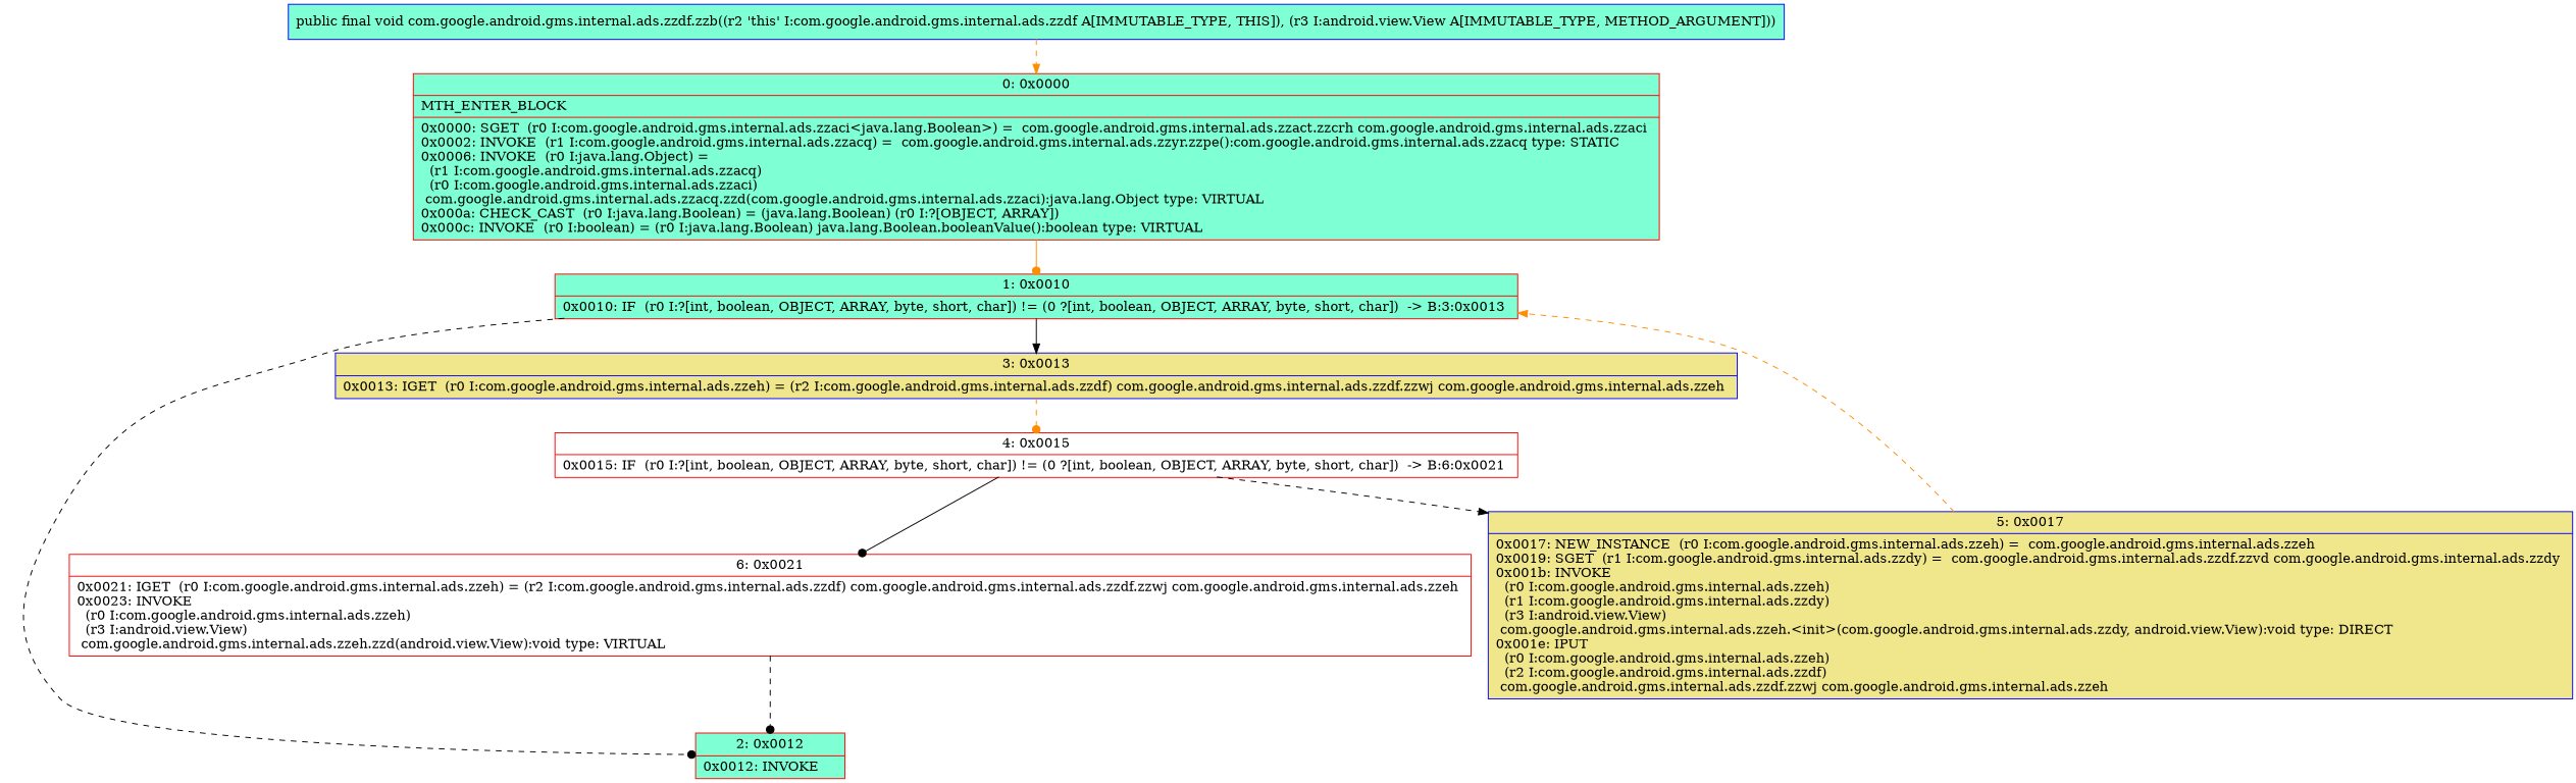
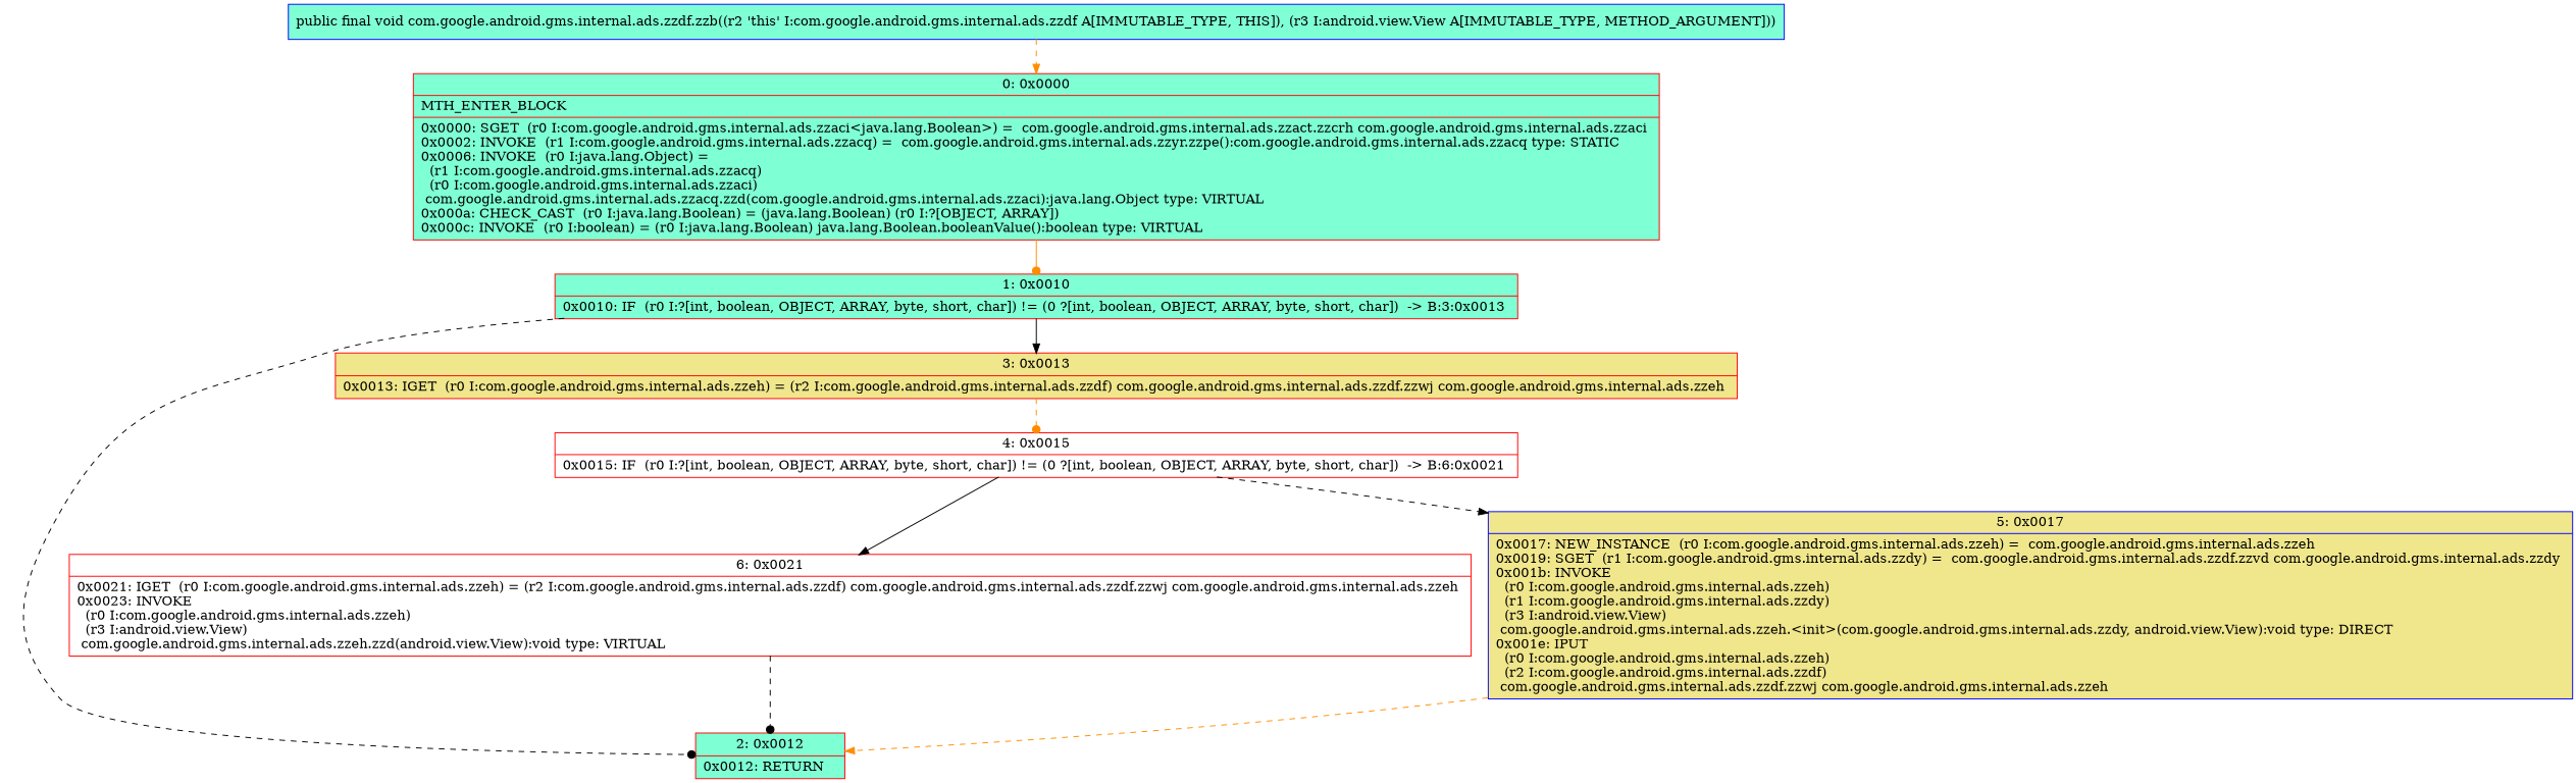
  digraph {
    node [color=red fillcolor=aquamarine shape=record style=filled]
    edge [arrowhead=dot color=black style=dashed]
    n1 [label="{0\:\ 0x0000|MTH_ENTER_BLOCK\l|0x0000: SGET  (r0 I:com.google.android.gms.internal.ads.zzaci\<java.lang.Boolean\>) =  com.google.android.gms.internal.ads.zzact.zzcrh com.google.android.gms.internal.ads.zzaci \l0x0002: INVOKE  (r1 I:com.google.android.gms.internal.ads.zzacq) =  com.google.android.gms.internal.ads.zzyr.zzpe():com.google.android.gms.internal.ads.zzacq type: STATIC \l0x0006: INVOKE  (r0 I:java.lang.Object) = \l  (r1 I:com.google.android.gms.internal.ads.zzacq)\l  (r0 I:com.google.android.gms.internal.ads.zzaci)\l com.google.android.gms.internal.ads.zzacq.zzd(com.google.android.gms.internal.ads.zzaci):java.lang.Object type: VIRTUAL \l0x000a: CHECK_CAST  (r0 I:java.lang.Boolean) = (java.lang.Boolean) (r0 I:?[OBJECT, ARRAY]) \l0x000c: INVOKE  (r0 I:boolean) = (r0 I:java.lang.Boolean) java.lang.Boolean.booleanValue():boolean type: VIRTUAL \l}"]
    n2 [label="{1\:\ 0x0010|0x0010: IF  (r0 I:?[int, boolean, OBJECT, ARRAY, byte, short, char]) != (0 ?[int, boolean, OBJECT, ARRAY, byte, short, char])  \-\> B:3:0x0013 \l}"]
-   n3 [label="{2\:\ 0x0012|0x0012: INVOKE   \l}"]
-   n4 [color=blue fillcolor=khaki label="{3\:\ 0x0013|0x0013: IGET  (r0 I:com.google.android.gms.internal.ads.zzeh) = (r2 I:com.google.android.gms.internal.ads.zzdf) com.google.android.gms.internal.ads.zzdf.zzwj com.google.android.gms.internal.ads.zzeh \l}"]
+   n3 [label="{2\:\ 0x0012|0x0012: RETURN   \l}"]
+   n4 [fillcolor=khaki label="{3\:\ 0x0013|0x0013: IGET  (r0 I:com.google.android.gms.internal.ads.zzeh) = (r2 I:com.google.android.gms.internal.ads.zzdf) com.google.android.gms.internal.ads.zzdf.zzwj com.google.android.gms.internal.ads.zzeh \l}"]
    n5 [fillcolor=white label="{4\:\ 0x0015|0x0015: IF  (r0 I:?[int, boolean, OBJECT, ARRAY, byte, short, char]) != (0 ?[int, boolean, OBJECT, ARRAY, byte, short, char])  \-\> B:6:0x0021 \l}"]
    n6 [color=blue fillcolor=khaki label="{5\:\ 0x0017|0x0017: NEW_INSTANCE  (r0 I:com.google.android.gms.internal.ads.zzeh) =  com.google.android.gms.internal.ads.zzeh \l0x0019: SGET  (r1 I:com.google.android.gms.internal.ads.zzdy) =  com.google.android.gms.internal.ads.zzdf.zzvd com.google.android.gms.internal.ads.zzdy \l0x001b: INVOKE  \l  (r0 I:com.google.android.gms.internal.ads.zzeh)\l  (r1 I:com.google.android.gms.internal.ads.zzdy)\l  (r3 I:android.view.View)\l com.google.android.gms.internal.ads.zzeh.\<init\>(com.google.android.gms.internal.ads.zzdy, android.view.View):void type: DIRECT \l0x001e: IPUT  \l  (r0 I:com.google.android.gms.internal.ads.zzeh)\l  (r2 I:com.google.android.gms.internal.ads.zzdf)\l com.google.android.gms.internal.ads.zzdf.zzwj com.google.android.gms.internal.ads.zzeh \l}"]
    n7 [fillcolor=white label="{6\:\ 0x0021|0x0021: IGET  (r0 I:com.google.android.gms.internal.ads.zzeh) = (r2 I:com.google.android.gms.internal.ads.zzdf) com.google.android.gms.internal.ads.zzdf.zzwj com.google.android.gms.internal.ads.zzeh \l0x0023: INVOKE  \l  (r0 I:com.google.android.gms.internal.ads.zzeh)\l  (r3 I:android.view.View)\l com.google.android.gms.internal.ads.zzeh.zzd(android.view.View):void type: VIRTUAL \l}"]
    n8 [color=blue label="{public final void com.google.android.gms.internal.ads.zzdf.zzb((r2 'this' I:com.google.android.gms.internal.ads.zzdf A[IMMUTABLE_TYPE, THIS]), (r3 I:android.view.View A[IMMUTABLE_TYPE, METHOD_ARGUMENT])) }"]
    n1 -> n2 [color=darkorange style=solid]
    n2 -> n3
    n2 -> n4 [arrowhead=normal style=solid]
    n4 -> n5 [color=darkorange]
    n5 -> n6 [arrowhead=normal]
-   n5 -> n7 [style=solid]
-   n6 -> n2 [arrowhead=normal color=darkorange]
+   n5 -> n7 [arrowhead=normal style=solid]
+   n6 -> n3 [arrowhead=normal color=darkorange]
    n7 -> n3
    n8 -> n1 [arrowhead=normal color=darkorange]
  }
